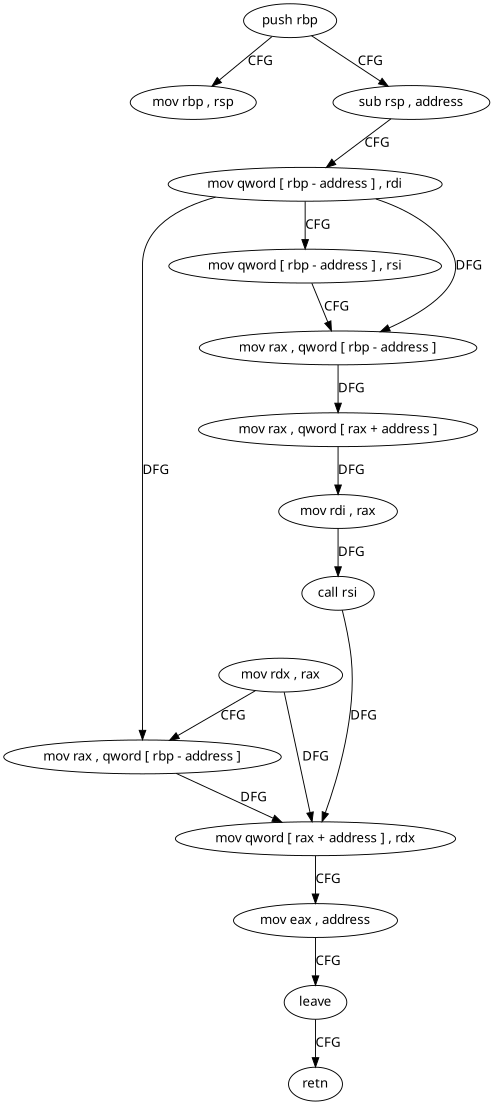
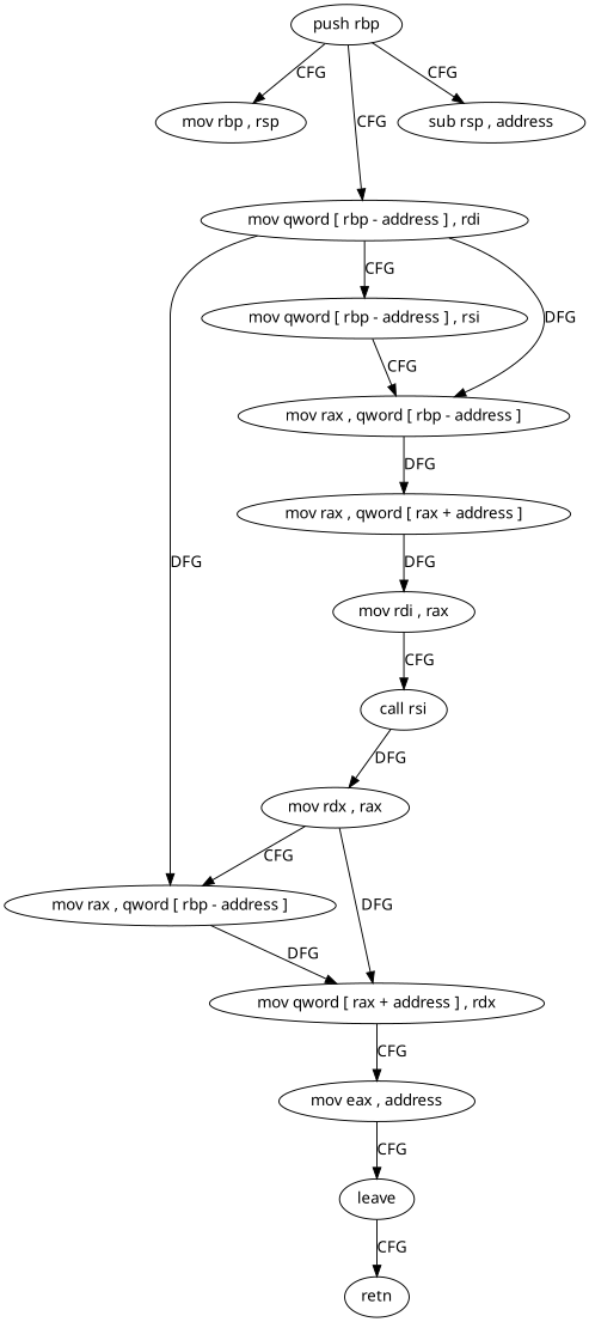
  digraph {
    fontname="Noto Sans"
    node [fontname="Noto Sans"]
    edge [fontname="Noto Sans"]
    n1 [label="push rbp"]
    n2 [label="mov rbp , rsp"]
    n3 [label="sub rsp , address"]
    n4 [label="mov qword [ rbp - address ] , rdi"]
    n5 [label="mov qword [ rbp - address ] , rsi"]
    n6 [label="mov rax , qword [ rbp - address ]"]
    n7 [label="mov rax , qword [ rbp - address ]"]
    n8 [label="mov rax , qword [ rax + address ]"]
    n9 [label="mov qword [ rax + address ] , rdx"]
    n10 [label="mov rdi , rax"]
    n11 [label="call rsi"]
    n12 [label="mov rdx , rax"]
    n13 [label="mov eax , address"]
    n14 [label=leave]
    n15 [label=retn]
    n1 -> n2 [label=CFG]
    n1 -> n3 [label=CFG]
-   n3 -> n4 [label=CFG]
+   n1 -> n4 [label=CFG]
    n4 -> n5 [label=CFG]
    n4 -> n6 [label=DFG]
    n4 -> n7 [label=DFG]
    n5 -> n6 [label=CFG]
    n6 -> n8 [label=DFG]
    n7 -> n9 [label=DFG]
    n8 -> n10 [label=DFG]
    n9 -> n13 [label=CFG]
-   n10 -> n11 [label=DFG]
-   n11 -> n9 [label=DFG]
+   n10 -> n11 [label=CFG]
+   n11 -> n12 [label=DFG]
    n12 -> n7 [label=CFG]
    n12 -> n9 [label=DFG]
    n13 -> n14 [label=CFG]
    n14 -> n15 [label=CFG]
  }
